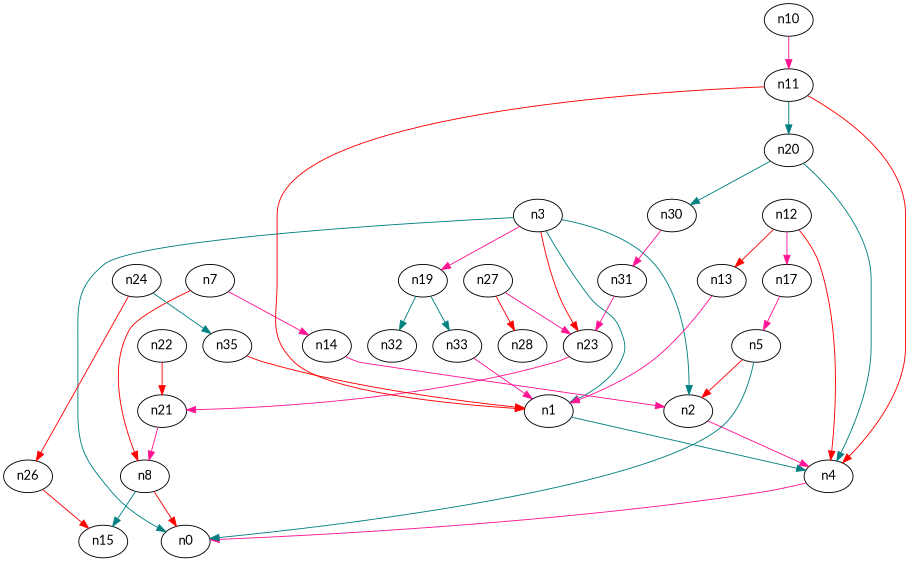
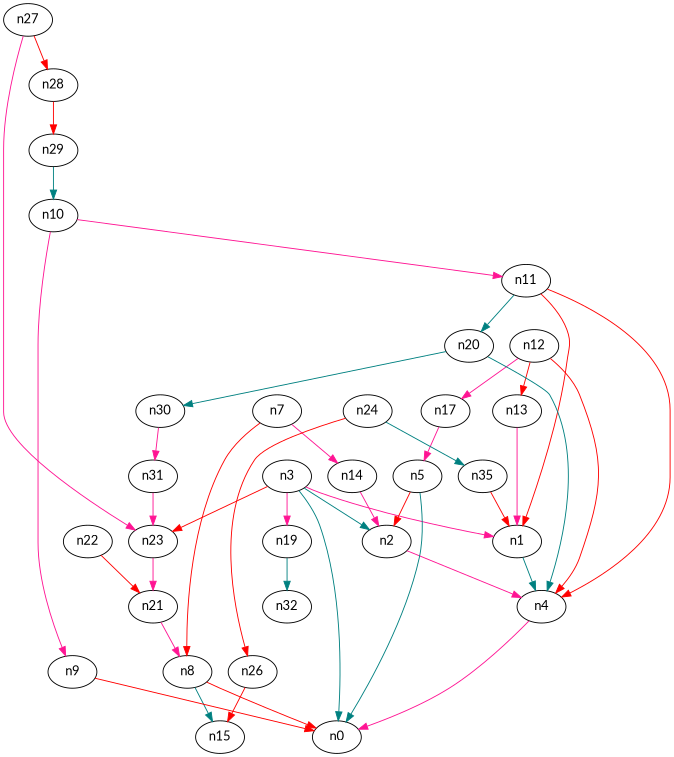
  digraph {
    fontname=Lato
    node [fontname=Lato]
    edge [color=deeppink fontname=Lato]
    n1
    n4
    n0
    n2
    n3
    n19
    n23
    n32
-   n33
    n21
    n7
    n8
    n14
    n12
    n13
    n17
    n22
    n5
    n15
    n25 [label=n35]
    n24
    n26
+   n9
    n10
    n11
    n20
    n30
    n31
    n27
    n28
+   n29
    n1 -> n4 [color=teal]
    n4 -> n0
    n2 -> n4
-   n3 -> n1 [color=teal]
+   n3 -> n1
    n3 -> n0 [color=teal]
    n3 -> n2 [color=teal]
    n3 -> n19
    n3 -> n23 [color=red]
    n19 -> n32 [color=teal]
-   n19 -> n33 [color=teal]
    n23 -> n21
-   n33 -> n1
    n21 -> n8
    n7 -> n8 [color=red]
    n7 -> n14
    n8 -> n0 [color=red]
    n8 -> n15 [color=teal]
    n14 -> n2
    n12 -> n4 [color=red]
    n12 -> n13 [color=red]
    n12 -> n17
    n13 -> n1
    n17 -> n5
    n22 -> n21 [color=red]
    n5 -> n0 [color=teal]
    n5 -> n2 [color=red]
    n25 -> n1 [color=red]
    n24 -> n25 [color=teal]
    n24 -> n26 [color=red]
    n26 -> n15 [color=red]
+   n9 -> n0 [color=red]
+   n10 -> n9
    n10 -> n11
    n11 -> n1 [color=red]
    n11 -> n4 [color=red]
    n11 -> n20 [color=teal]
    n20 -> n4 [color=teal]
    n20 -> n30 [color=teal]
    n30 -> n31
    n31 -> n23
    n27 -> n23
    n27 -> n28 [color=red]
+   n28 -> n29 [color=red]
+   n29 -> n10 [color=teal]
  }
